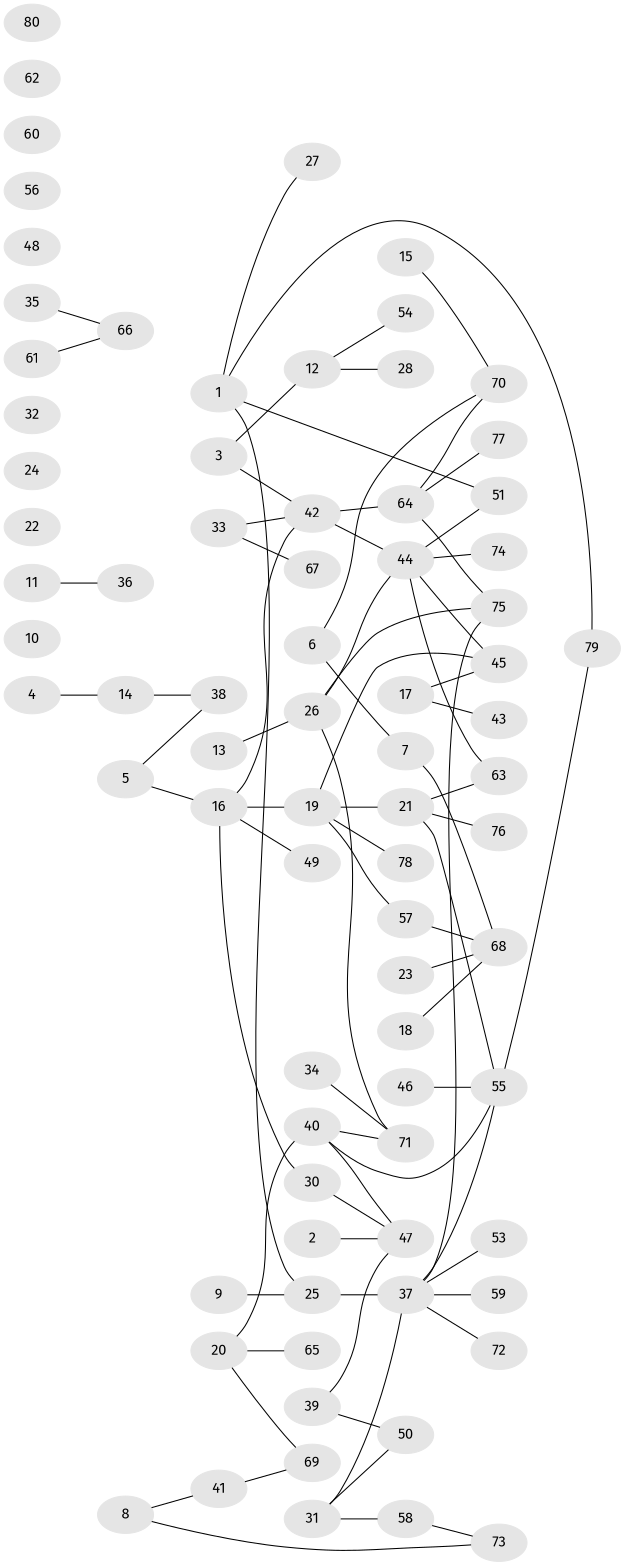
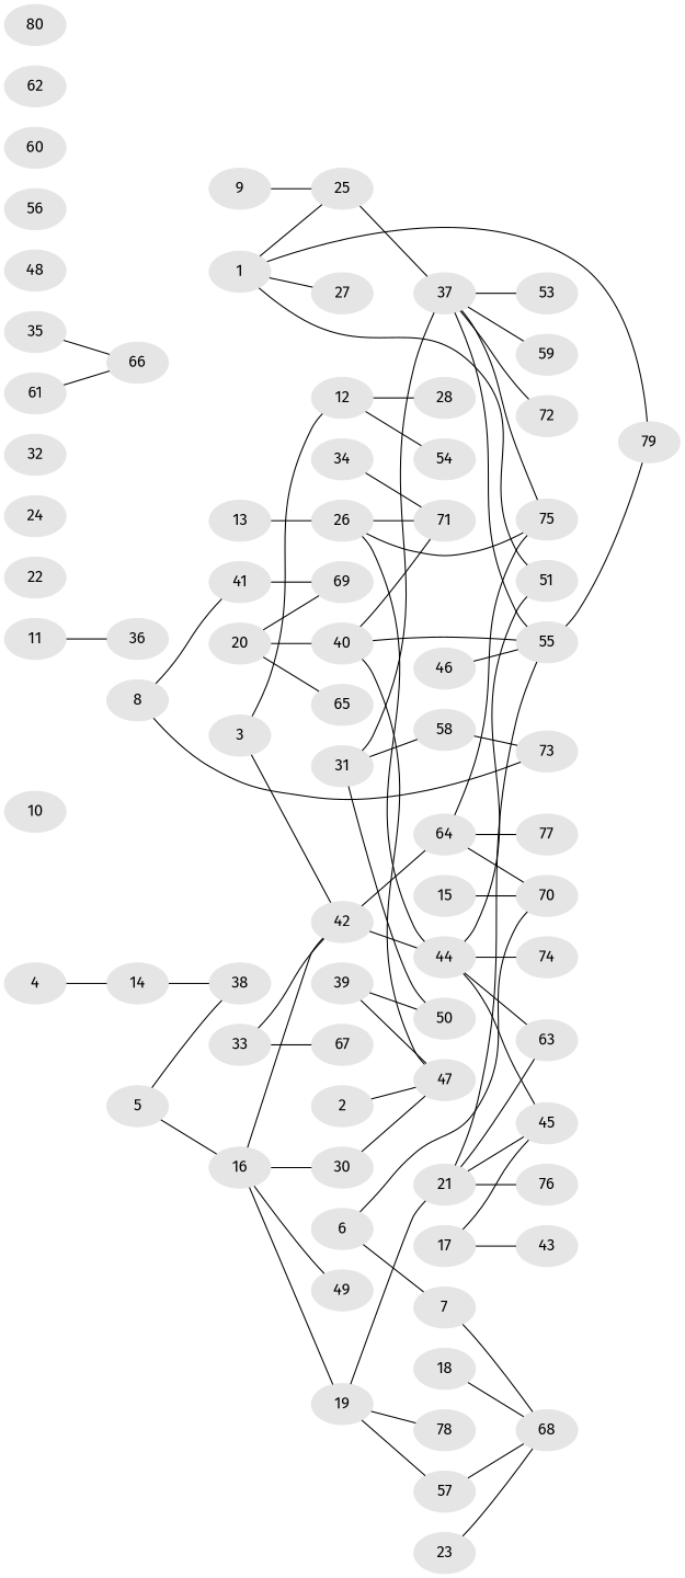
  graph {
    fontname="Fira Sans"
    rankdir=LR
    node [color=gray90 fontname="Fira Sans" style=filled]
    edge [fontname="Fira Sans"]
    1
    25
    27
    51
    79
    37
    2
    47
    3
    12
    42
    28
    54
    44
    64
    4
    14
    38
    5
    16
    19
    30
    49
    6
    7
    70
    68
    8
    41
    73
    69
    9
    10
    11
    36
    13
    26
    71
    75
    15
    45
    21
    57
    78
    17
    43
    18
    55
    63
    76
    20
    40
    65
    22
    23
    24
    53
    59
    72
    74
    31
    50
    58
    32
    33
    67
    34
    35
    66
    39
    77
    46
    48
    56
    60
    61
    62
    80
    1 -- 25
    1 -- 27
    1 -- 51
    1 -- 79
    25 -- 37
    37 -- 75
    37 -- 55
    37 -- 53
    37 -- 59
    37 -- 72
    2 -- 47
    3 -- 12
    3 -- 42
    12 -- 28
    12 -- 54
    42 -- 44
    42 -- 64
    44 -- 51
    44 -- 45
    44 -- 63
    44 -- 74
    64 -- 70
    64 -- 75
    64 -- 77
    4 -- 14
    14 -- 38
    5 -- 38
    5 -- 16
    16 -- 42
    16 -- 19
    16 -- 30
    16 -- 49
-   19 -- 45
+   21 -- 45
    19 -- 21
    19 -- 57
    19 -- 78
    30 -- 47
    6 -- 7
    6 -- 70
    7 -- 68
    8 -- 41
    8 -- 73
    41 -- 69
    9 -- 25
    11 -- 36
    13 -- 26
    26 -- 44
    26 -- 71
    26 -- 75
    15 -- 70
    21 -- 55
    21 -- 63
    21 -- 76
    57 -- 68
    17 -- 45
    17 -- 43
    18 -- 68
    55 -- 79
    20 -- 69
    20 -- 40
    20 -- 65
    40 -- 47
    40 -- 71
    40 -- 55
    23 -- 68
    31 -- 37
    31 -- 50
    31 -- 58
    58 -- 73
    33 -- 42
    33 -- 67
    34 -- 71
    35 -- 66
    39 -- 47
    39 -- 50
    46 -- 55
    61 -- 66
  }
